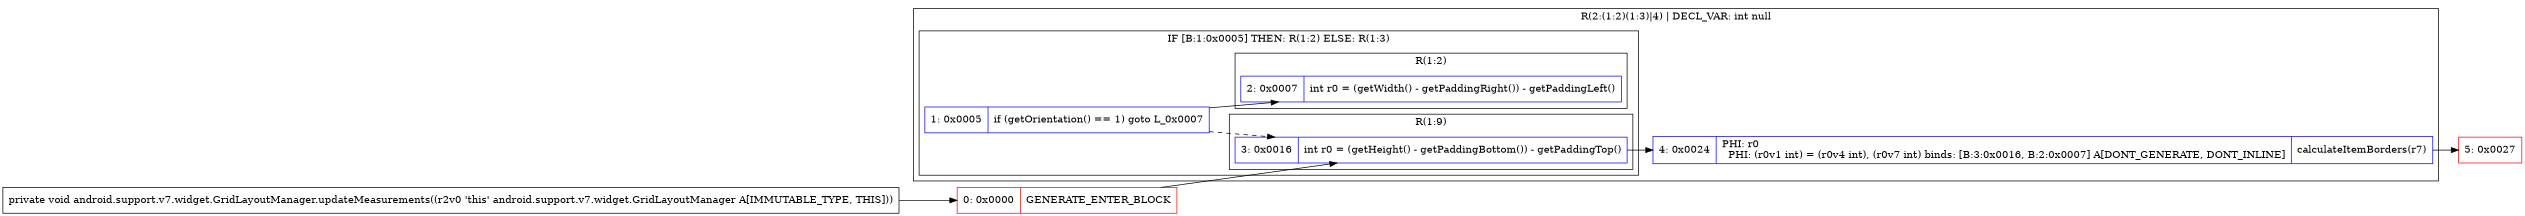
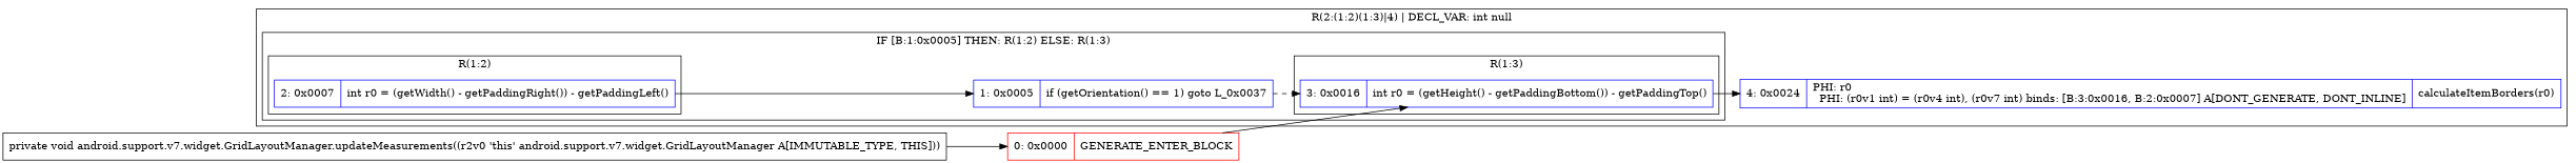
  digraph {
    rankdir=LR
    node [color=blue shape=record]
    n1 [label="{2\:\ 0x0007|int r0 = (getWidth() \- getPaddingRight()) \- getPaddingLeft()\l}"]
    n2 [label="{3\:\ 0x0016|int r0 = (getHeight() \- getPaddingBottom()) \- getPaddingTop()\l}"]
-   n3 [label="{1\:\ 0x0005|if (getOrientation() == 1) goto L_0x0007\l}"]
-   n4 [label="{4\:\ 0x0024|PHI: r0 \l  PHI: (r0v1 int) = (r0v4 int), (r0v7 int) binds: [B:3:0x0016, B:2:0x0007] A[DONT_GENERATE, DONT_INLINE]\l|calculateItemBorders(r7)\l}"]
-   n5 [color=red label="{5\:\ 0x0027}"]
+   n3 [label="{1\:\ 0x0005|if (getOrientation() == 1) goto L_0x0037\l}"]
+   n4 [label="{4\:\ 0x0024|PHI: r0 \l  PHI: (r0v1 int) = (r0v4 int), (r0v7 int) binds: [B:3:0x0016, B:2:0x0007] A[DONT_GENERATE, DONT_INLINE]\l|calculateItemBorders(r0)\l}"]
    n6 [color=red label="{0\:\ 0x0000|GENERATE_ENTER_BLOCK\l}"]
    n7 [label="{private void android.support.v7.widget.GridLayoutManager.updateMeasurements((r2v0 'this' android.support.v7.widget.GridLayoutManager A[IMMUTABLE_TYPE, THIS])) }" color=""]
    subgraph cluster_1 {
      label="R(2:(1:2)(1:3)|4) | DECL_VAR: int null\l"
      n4
      subgraph cluster_2 {
        label="IF [B:1:0x0005] THEN: R(1:2) ELSE: R(1:3)"
        n3
        subgraph cluster_3 {
          label="R(1:2)"
          n1
        }
        subgraph cluster_4 {
-         label="R(1:9)"
+         label="R(1:3)"
          n2
        }
      }
    }
    n2 -> n4
-   n3 -> n1
+   n1 -> n3
    n3 -> n2 [style=dashed]
-   n4 -> n5
    n6 -> n2
    n7 -> n6
  }
